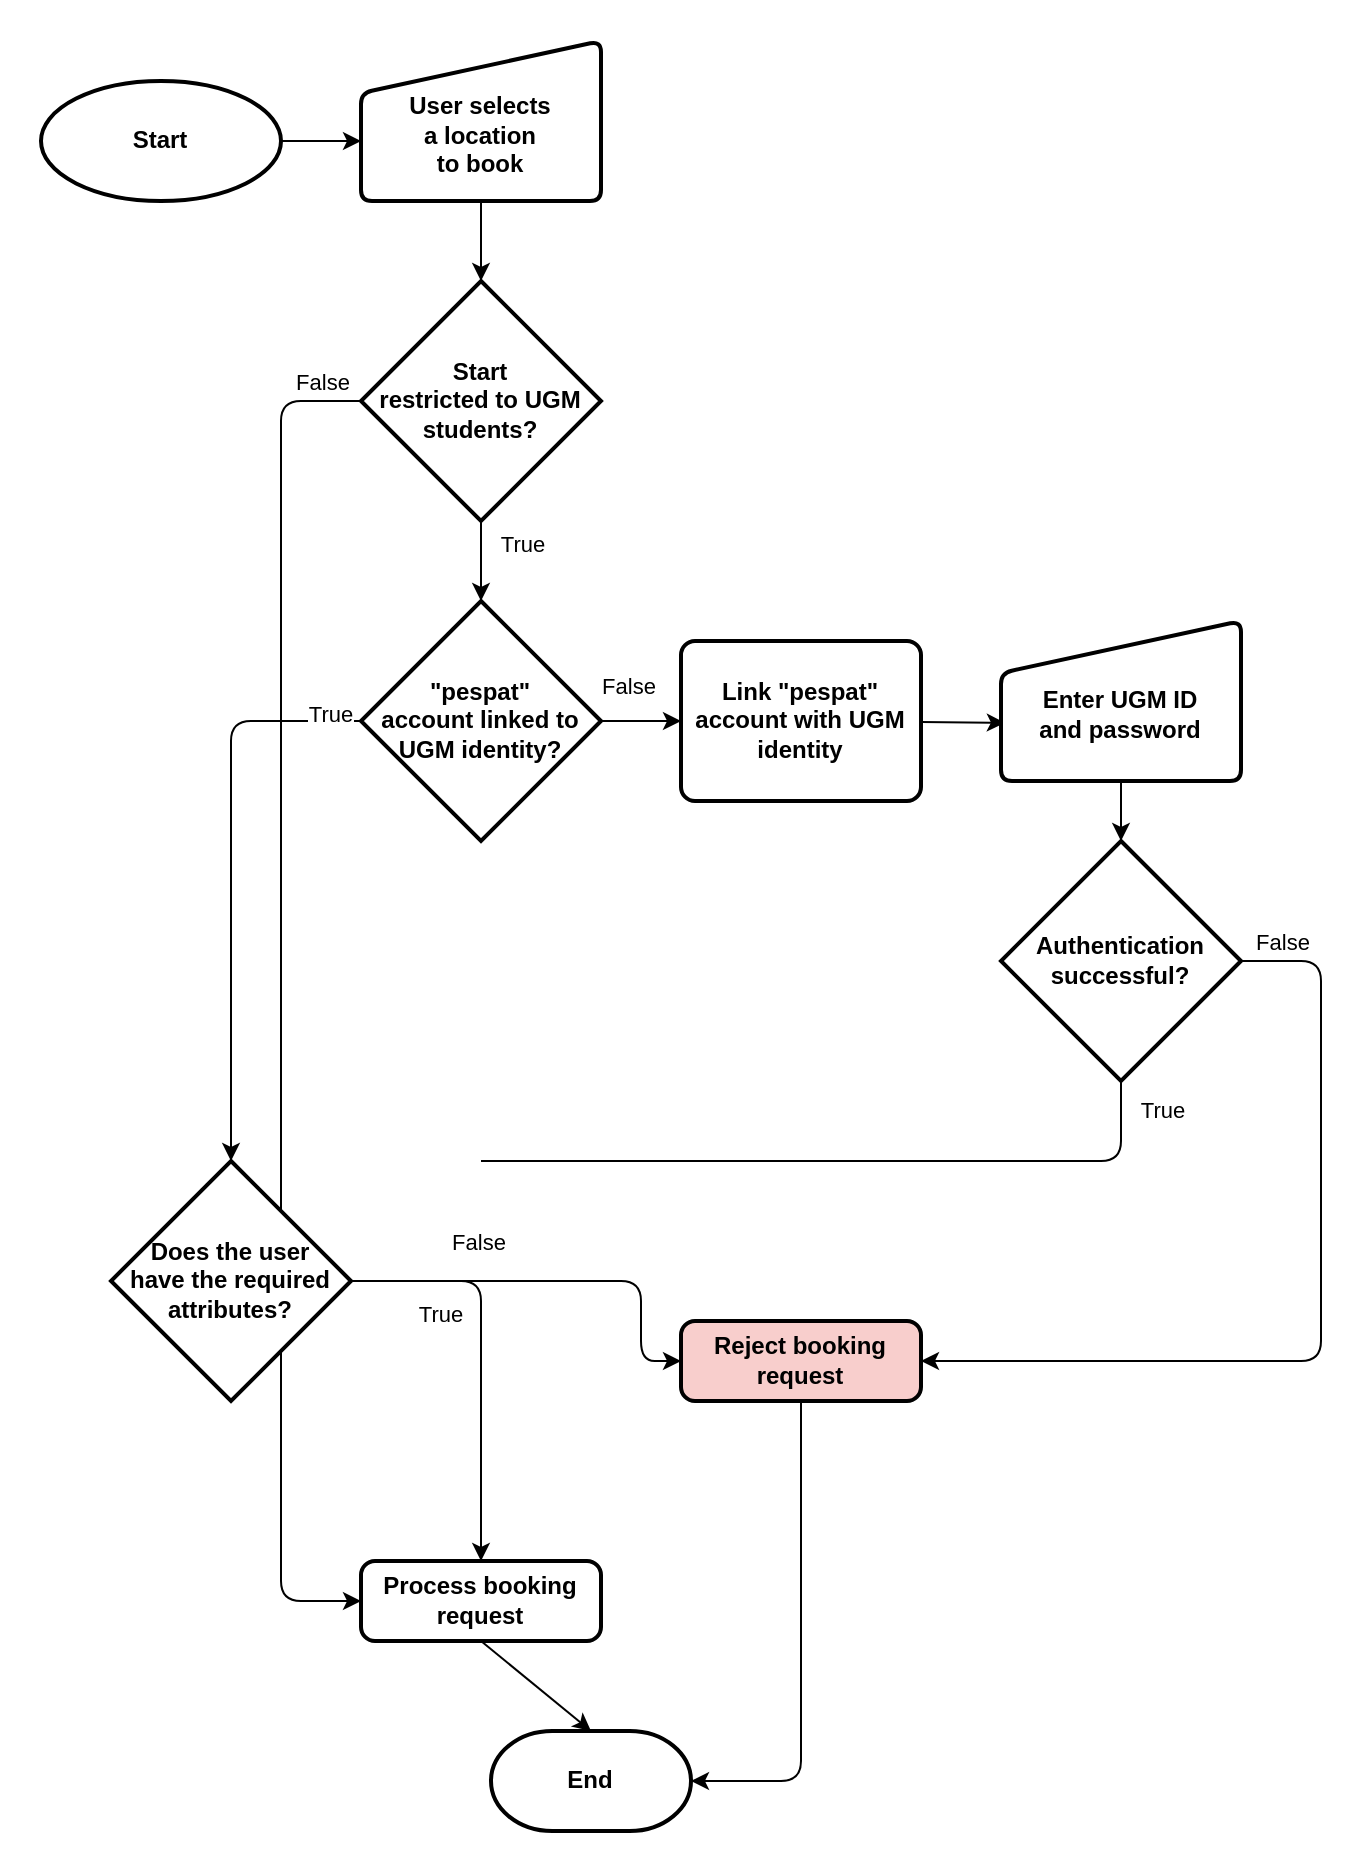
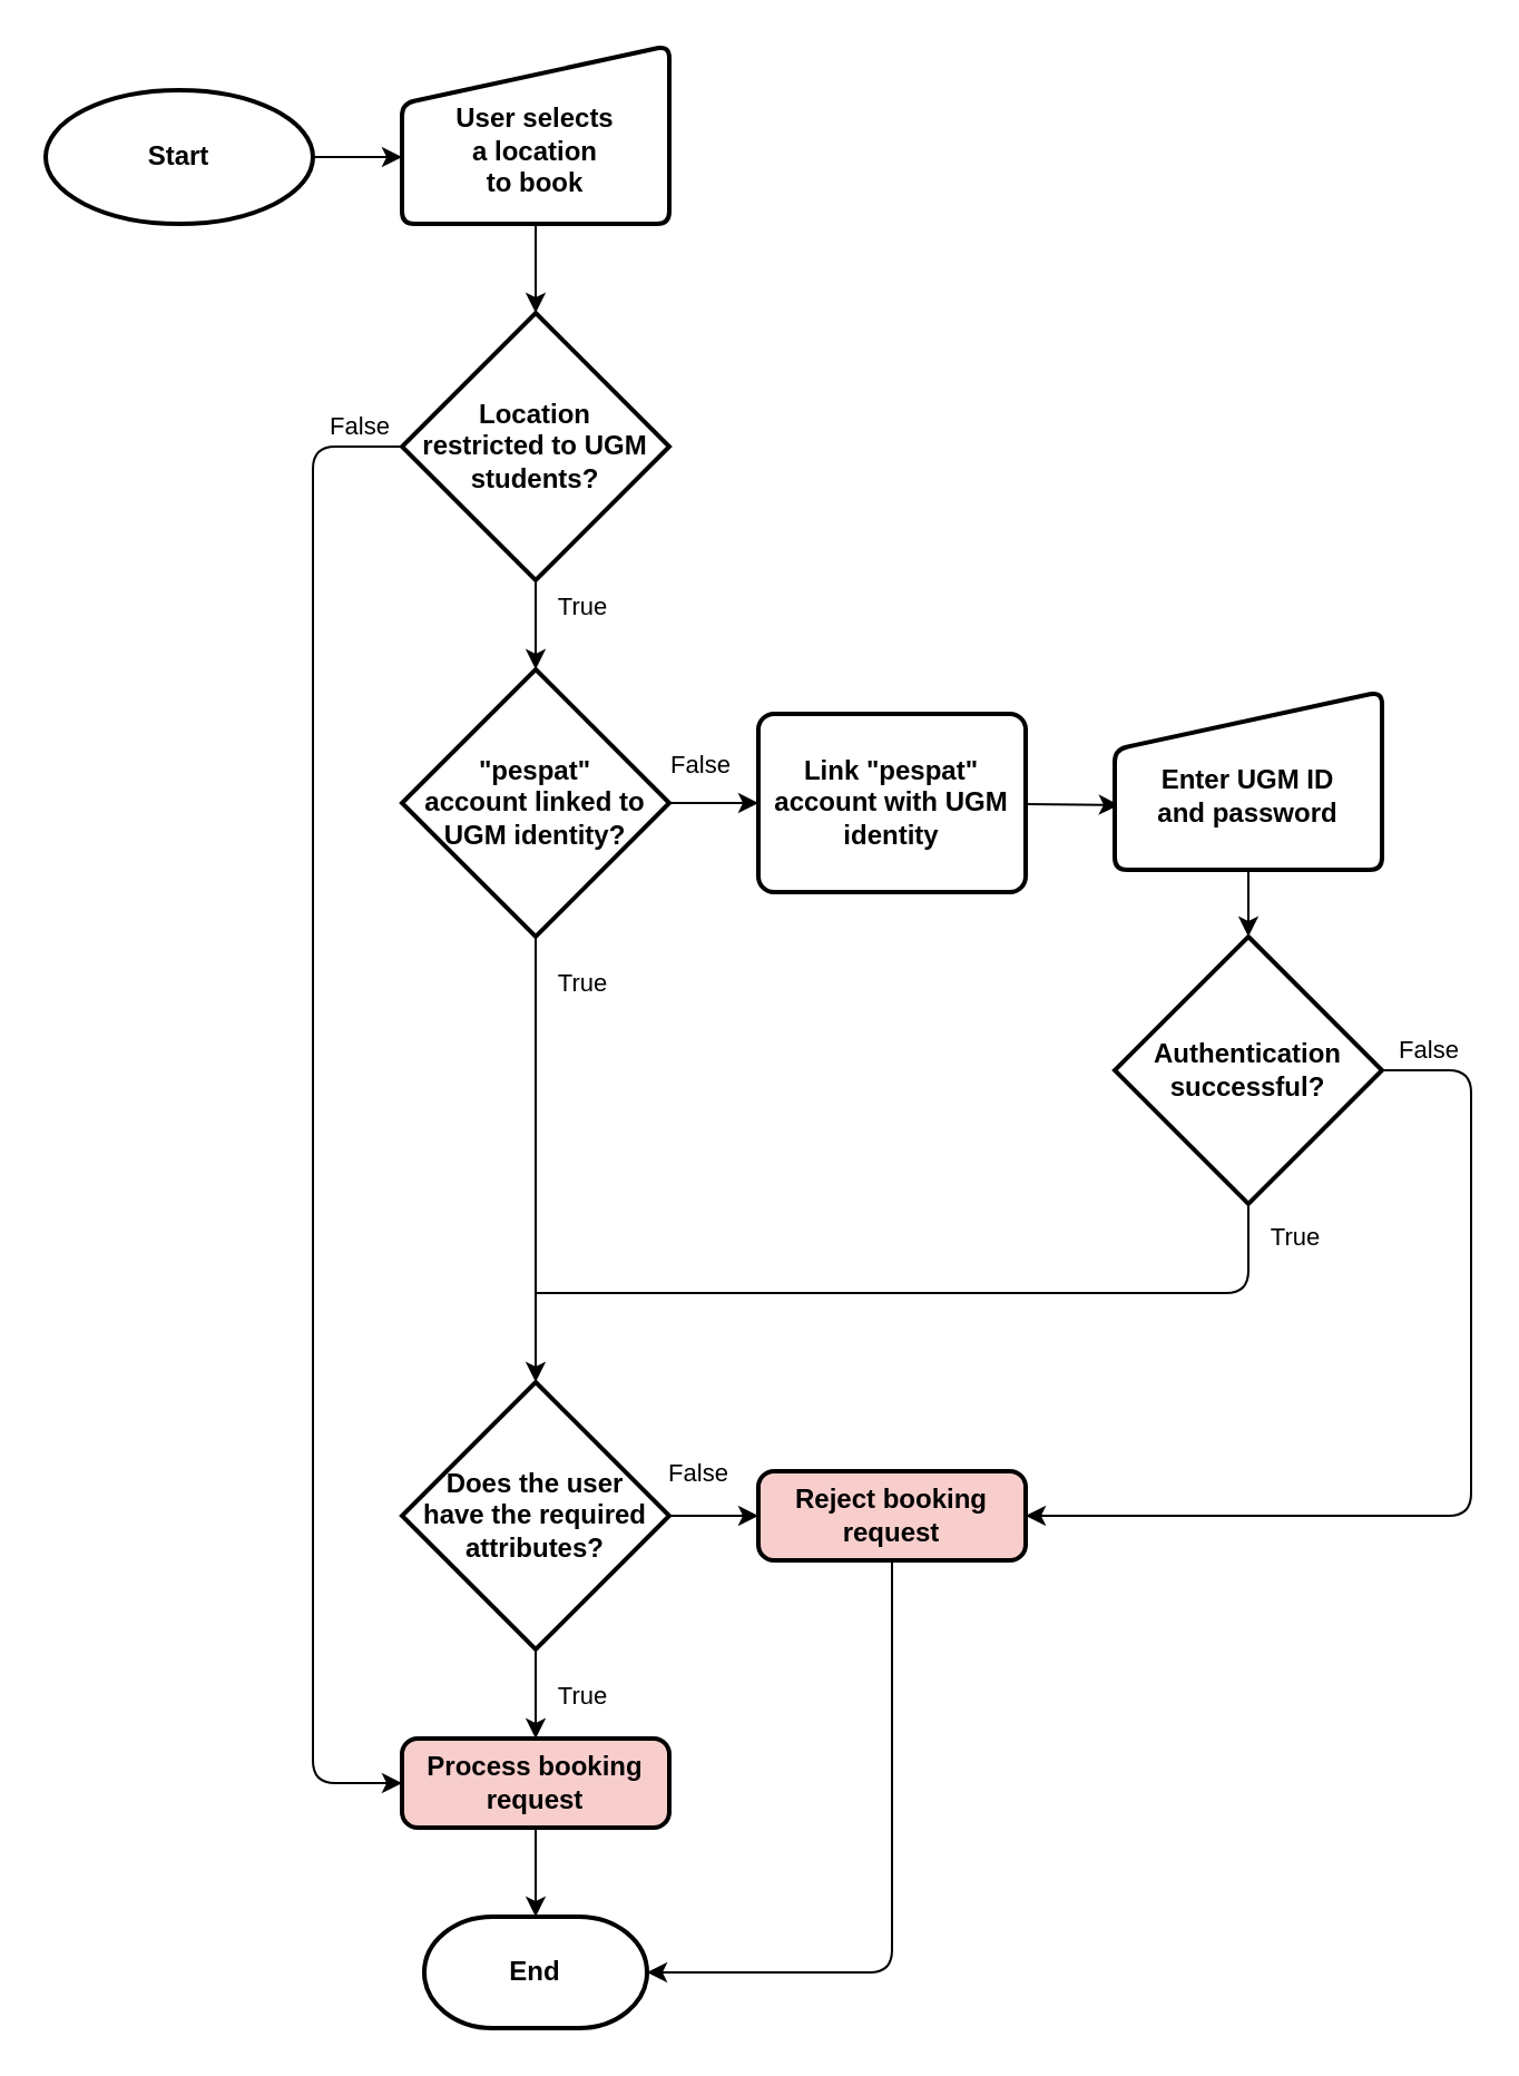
  <mxCell id="0" />
  <mxCell id="1" parent="0" />
- <mxCell id="2" value="&lt;b&gt;End&lt;/b&gt;" style="strokeWidth=2;html=1;shape=mxgraph.flowchart.terminator;whiteSpace=wrap;" vertex="1" parent="1"><mxGeometry x="245" y="865" width="100" height="50" as="geometry" /></mxCell>
+ <mxCell id="2" value="&lt;b&gt;End&lt;/b&gt;" style="strokeWidth=2;html=1;shape=mxgraph.flowchart.terminator;whiteSpace=wrap;" vertex="1" parent="1"><mxGeometry x="190" y="860" width="100" height="50" as="geometry" /></mxCell>
  <mxCell id="3" style="edgeStyle=none;html=1;entryX=0;entryY=0.625;entryDx=0;entryDy=0;entryPerimeter=0;" edge="1" parent="1" source="4" target="6"><mxGeometry relative="1" as="geometry" /></mxCell>
  <mxCell id="4" value="&lt;b&gt;Start&lt;/b&gt;" style="strokeWidth=2;html=1;shape=mxgraph.flowchart.start_1;whiteSpace=wrap;" vertex="1" parent="1"><mxGeometry x="20" y="40" width="120" height="60" as="geometry" /></mxCell>
  <mxCell id="5" style="edgeStyle=none;html=1;entryX=0.5;entryY=0;entryDx=0;entryDy=0;entryPerimeter=0;" edge="1" parent="1" source="6" target="11"><mxGeometry relative="1" as="geometry" /></mxCell>
  <mxCell id="6" value="&lt;b&gt;&lt;br&gt;User selects &lt;br&gt;a location &lt;br&gt;to book&lt;/b&gt;" style="html=1;strokeWidth=2;shape=manualInput;whiteSpace=wrap;rounded=1;size=26;arcSize=11;" vertex="1" parent="1"><mxGeometry x="180" y="20" width="120" height="80" as="geometry" /></mxCell>
  <mxCell id="7" style="edgeStyle=none;html=1;entryX=0.5;entryY=0;entryDx=0;entryDy=0;entryPerimeter=0;" edge="1" parent="1" source="11" target="20"><mxGeometry relative="1" as="geometry" /></mxCell>
  <mxCell id="8" value="True" style="edgeLabel;html=1;align=center;verticalAlign=middle;resizable=0;points=[];" vertex="1" connectable="0" parent="7"><mxGeometry x="-0.46" y="-1" relative="1" as="geometry"><mxPoint x="21" as="offset" /></mxGeometry></mxCell>
  <mxCell id="9" style="edgeStyle=elbowEdgeStyle;html=1;entryX=0;entryY=0.5;entryDx=0;entryDy=0;exitX=0;exitY=0.5;exitDx=0;exitDy=0;exitPerimeter=0;" edge="1" parent="1" source="11" target="13"><mxGeometry relative="1" as="geometry"><Array as="points"><mxPoint x="140" y="410" /></Array></mxGeometry></mxCell>
  <mxCell id="10" value="False" style="edgeLabel;html=1;align=center;verticalAlign=middle;resizable=0;points=[];" vertex="1" connectable="0" parent="9"><mxGeometry x="-0.922" y="1" relative="1" as="geometry"><mxPoint x="7" y="-11" as="offset" /></mxGeometry></mxCell>
- <mxCell id="11" value="&lt;b&gt;Start&lt;br&gt;restricted to UGM students?&lt;/b&gt;" style="strokeWidth=2;html=1;shape=mxgraph.flowchart.decision;whiteSpace=wrap;" vertex="1" parent="1"><mxGeometry x="180" y="140" width="120" height="120" as="geometry" /></mxCell>
+ <mxCell id="11" value="&lt;b&gt;Location&lt;br&gt;restricted to UGM students?&lt;/b&gt;" style="strokeWidth=2;html=1;shape=mxgraph.flowchart.decision;whiteSpace=wrap;" vertex="1" parent="1"><mxGeometry x="180" y="140" width="120" height="120" as="geometry" /></mxCell>
  <mxCell id="12" style="html=1;exitX=0.5;exitY=1;exitDx=0;exitDy=0;endArrow=classic;endFill=1;entryX=0.5;entryY=0;entryDx=0;entryDy=0;entryPerimeter=0;" edge="1" parent="1" source="13" target="2"><mxGeometry relative="1" as="geometry"><mxPoint x="240" y="980" as="targetPoint" /></mxGeometry></mxCell>
- <mxCell id="13" value="&lt;b&gt;Process booking request&lt;/b&gt;" style="rounded=1;whiteSpace=wrap;html=1;absoluteArcSize=1;arcSize=14;strokeWidth=2;" vertex="1" parent="1"><mxGeometry x="180" y="780" width="120" height="40" as="geometry" /></mxCell>
+ <mxCell id="13" value="&lt;b&gt;Process booking request&lt;/b&gt;" style="rounded=1;whiteSpace=wrap;html=1;absoluteArcSize=1;arcSize=14;strokeWidth=2;fillColor=#f8cecc;" vertex="1" parent="1"><mxGeometry x="180" y="780" width="120" height="40" as="geometry" /></mxCell>
  <mxCell id="14" style="edgeStyle=none;html=1;entryX=0.016;entryY=0.636;entryDx=0;entryDy=0;entryPerimeter=0;" edge="1" parent="1" source="15" target="29"><mxGeometry relative="1" as="geometry"><mxPoint x="430" y="440" as="targetPoint" /></mxGeometry></mxCell>
  <mxCell id="15" value="&lt;b&gt;Link &quot;pespat&quot; account with UGM identity&lt;/b&gt;" style="rounded=1;whiteSpace=wrap;html=1;absoluteArcSize=1;arcSize=14;strokeWidth=2;" vertex="1" parent="1"><mxGeometry x="340" y="320" width="120" height="80" as="geometry" /></mxCell>
  <mxCell id="16" style="edgeStyle=none;html=1;entryX=0;entryY=0.5;entryDx=0;entryDy=0;" edge="1" parent="1" source="20" target="15"><mxGeometry relative="1" as="geometry" /></mxCell>
  <mxCell id="17" value="False" style="edgeLabel;html=1;align=center;verticalAlign=middle;resizable=0;points=[];" vertex="1" connectable="0" parent="16"><mxGeometry x="-0.32" y="3" relative="1" as="geometry"><mxPoint x="-1" y="-15" as="offset" /></mxGeometry></mxCell>
  <mxCell id="18" style="edgeStyle=orthogonalEdgeStyle;html=1;entryX=0.5;entryY=0;entryDx=0;entryDy=0;entryPerimeter=0;" edge="1" parent="1" source="20" target="27"><mxGeometry relative="1" as="geometry" /></mxCell>
  <mxCell id="19" value="True" style="edgeLabel;html=1;align=center;verticalAlign=middle;resizable=0;points=[];" vertex="1" connectable="0" parent="18"><mxGeometry x="-0.752" y="1" relative="1" as="geometry"><mxPoint x="19" y="-5" as="offset" /></mxGeometry></mxCell>
  <mxCell id="20" value="&lt;b&gt;&quot;pespat&quot; &lt;br&gt;account linked to UGM identity?&lt;/b&gt;" style="strokeWidth=2;html=1;shape=mxgraph.flowchart.decision;whiteSpace=wrap;" vertex="1" parent="1"><mxGeometry x="180" y="300" width="120" height="120" as="geometry" /></mxCell>
  <mxCell id="21" style="edgeStyle=elbowEdgeStyle;html=1;exitX=0.5;exitY=1;exitDx=0;exitDy=0;endArrow=classic;endFill=1;entryX=1;entryY=0.5;entryDx=0;entryDy=0;entryPerimeter=0;" edge="1" parent="1" source="22" target="2"><mxGeometry relative="1" as="geometry"><mxPoint x="340" y="940" as="sourcePoint" /><mxPoint x="240" y="860" as="targetPoint" /><Array as="points"><mxPoint x="400" y="770" /></Array></mxGeometry></mxCell>
  <mxCell id="22" value="&lt;b&gt;Reject booking request&lt;/b&gt;" style="rounded=1;whiteSpace=wrap;html=1;absoluteArcSize=1;arcSize=14;strokeWidth=2;fillColor=#f8cecc;" vertex="1" parent="1"><mxGeometry x="340" y="660" width="120" height="40" as="geometry" /></mxCell>
  <mxCell id="23" style="edgeStyle=orthogonalEdgeStyle;html=1;entryX=0.5;entryY=0;entryDx=0;entryDy=0;" edge="1" parent="1" source="27" target="13"><mxGeometry relative="1" as="geometry" /></mxCell>
  <mxCell id="24" value="True" style="edgeLabel;html=1;align=center;verticalAlign=middle;resizable=0;points=[];" vertex="1" connectable="0" parent="23"><mxGeometry x="-0.773" y="-1" relative="1" as="geometry"><mxPoint x="21" y="15" as="offset" /></mxGeometry></mxCell>
  <mxCell id="25" style="edgeStyle=elbowEdgeStyle;html=1;exitX=1;exitY=0.5;exitDx=0;exitDy=0;exitPerimeter=0;entryX=0;entryY=0.5;entryDx=0;entryDy=0;" edge="1" parent="1" source="27" target="22"><mxGeometry relative="1" as="geometry"><mxPoint x="330" y="860" as="targetPoint" /><Array as="points"><mxPoint x="320" y="700" /><mxPoint x="340" y="800" /></Array></mxGeometry></mxCell>
  <mxCell id="26" value="False" style="edgeLabel;html=1;align=center;verticalAlign=middle;resizable=0;points=[];" vertex="1" connectable="0" parent="25"><mxGeometry x="-0.387" y="1" relative="1" as="geometry"><mxPoint y="-19" as="offset" /></mxGeometry></mxCell>
- <mxCell id="27" value="&lt;b&gt;Does the user&lt;br&gt;have the required attributes?&lt;/b&gt;" style="strokeWidth=2;html=1;shape=mxgraph.flowchart.decision;whiteSpace=wrap;" vertex="1" parent="1"><mxGeometry x="55" y="580" width="120" height="120" as="geometry" /></mxCell>
+ <mxCell id="27" value="&lt;b&gt;Does the user&lt;br&gt;have the required attributes?&lt;/b&gt;" style="strokeWidth=2;html=1;shape=mxgraph.flowchart.decision;whiteSpace=wrap;" vertex="1" parent="1"><mxGeometry x="180" y="620" width="120" height="120" as="geometry" /></mxCell>
  <mxCell id="28" style="edgeStyle=elbowEdgeStyle;html=1;entryX=0.5;entryY=0;entryDx=0;entryDy=0;entryPerimeter=0;exitX=0.5;exitY=1;exitDx=0;exitDy=0;" edge="1" parent="1" source="29" target="34"><mxGeometry relative="1" as="geometry"><mxPoint x="440" y="470" as="sourcePoint" /></mxGeometry></mxCell>
  <mxCell id="29" value="&lt;b&gt;&lt;br&gt;Enter UGM ID&lt;br&gt;and password&lt;/b&gt;" style="html=1;strokeWidth=2;shape=manualInput;whiteSpace=wrap;rounded=1;size=26;arcSize=11;" vertex="1" parent="1"><mxGeometry x="500" y="310" width="120" height="80" as="geometry" /></mxCell>
  <mxCell id="30" style="edgeStyle=elbowEdgeStyle;html=1;exitX=0.5;exitY=1;exitDx=0;exitDy=0;exitPerimeter=0;endArrow=none;endFill=0;" edge="1" parent="1" source="34"><mxGeometry relative="1" as="geometry"><mxPoint x="240" y="580" as="targetPoint" /><Array as="points"><mxPoint x="560" y="570" /><mxPoint x="380" y="580" /><mxPoint x="310" y="540" /><mxPoint x="440" y="720" /><mxPoint x="400" y="730" /></Array></mxGeometry></mxCell>
  <mxCell id="31" value="True" style="edgeLabel;html=1;align=center;verticalAlign=middle;resizable=0;points=[];" vertex="1" connectable="0" parent="30"><mxGeometry x="-0.922" y="-1" relative="1" as="geometry"><mxPoint x="21" as="offset" /></mxGeometry></mxCell>
  <mxCell id="32" style="edgeStyle=orthogonalEdgeStyle;html=1;endArrow=classic;endFill=1;entryX=1;entryY=0.5;entryDx=0;entryDy=0;" edge="1" parent="1" source="34" target="22"><mxGeometry relative="1" as="geometry"><mxPoint x="610" y="620" as="targetPoint" /><Array as="points"><mxPoint x="660" y="480" /><mxPoint x="660" y="680" /></Array></mxGeometry></mxCell>
  <mxCell id="33" value="False" style="edgeLabel;html=1;align=center;verticalAlign=middle;resizable=0;points=[];" vertex="1" connectable="0" parent="32"><mxGeometry x="-0.951" y="1" relative="1" as="geometry"><mxPoint x="9" y="-9" as="offset" /></mxGeometry></mxCell>
  <mxCell id="34" value="&lt;b&gt;Authentication successful?&lt;/b&gt;" style="strokeWidth=2;html=1;shape=mxgraph.flowchart.decision;whiteSpace=wrap;" vertex="1" parent="1"><mxGeometry x="500" y="420" width="120" height="120" as="geometry" /></mxCell>
